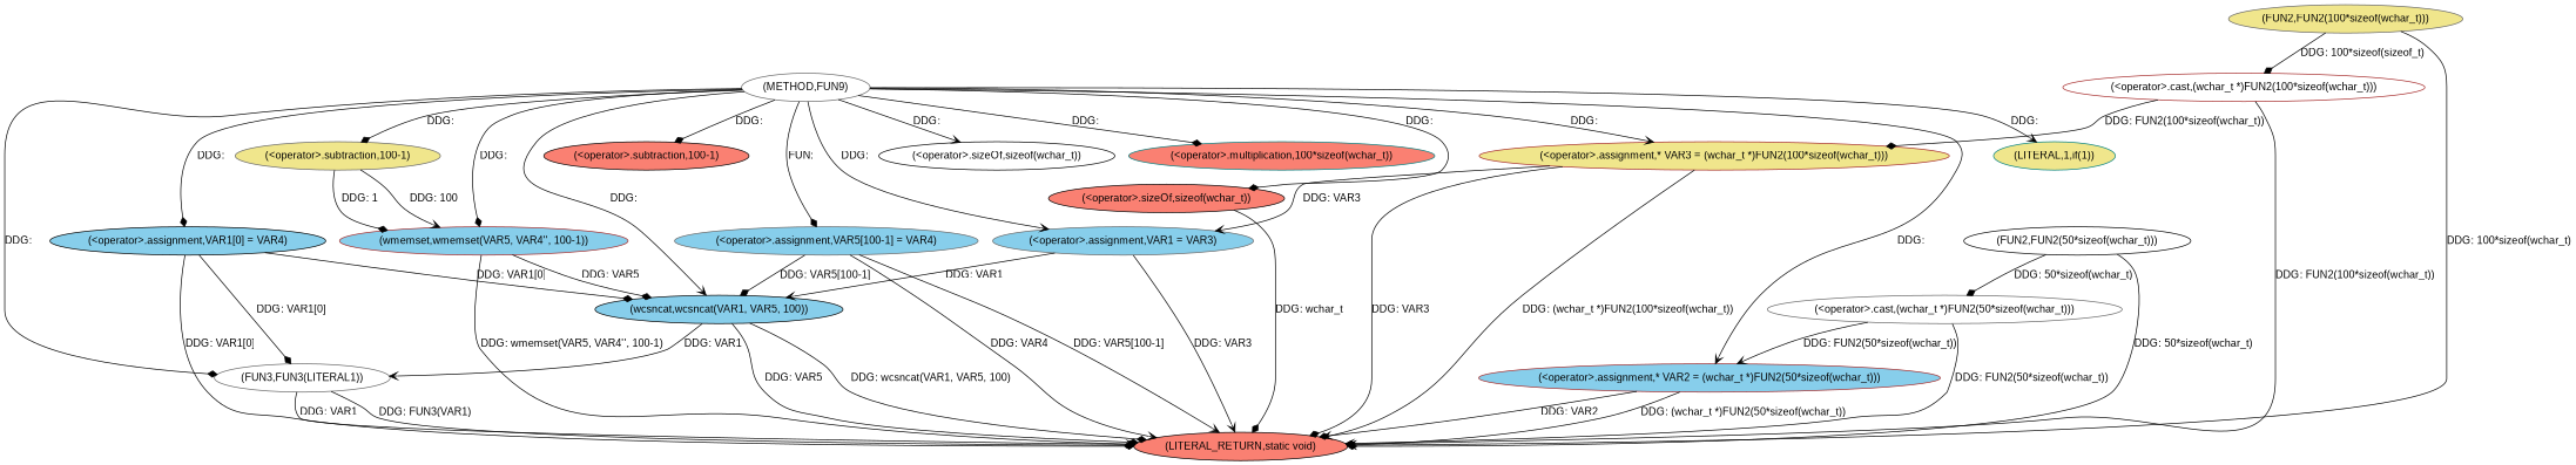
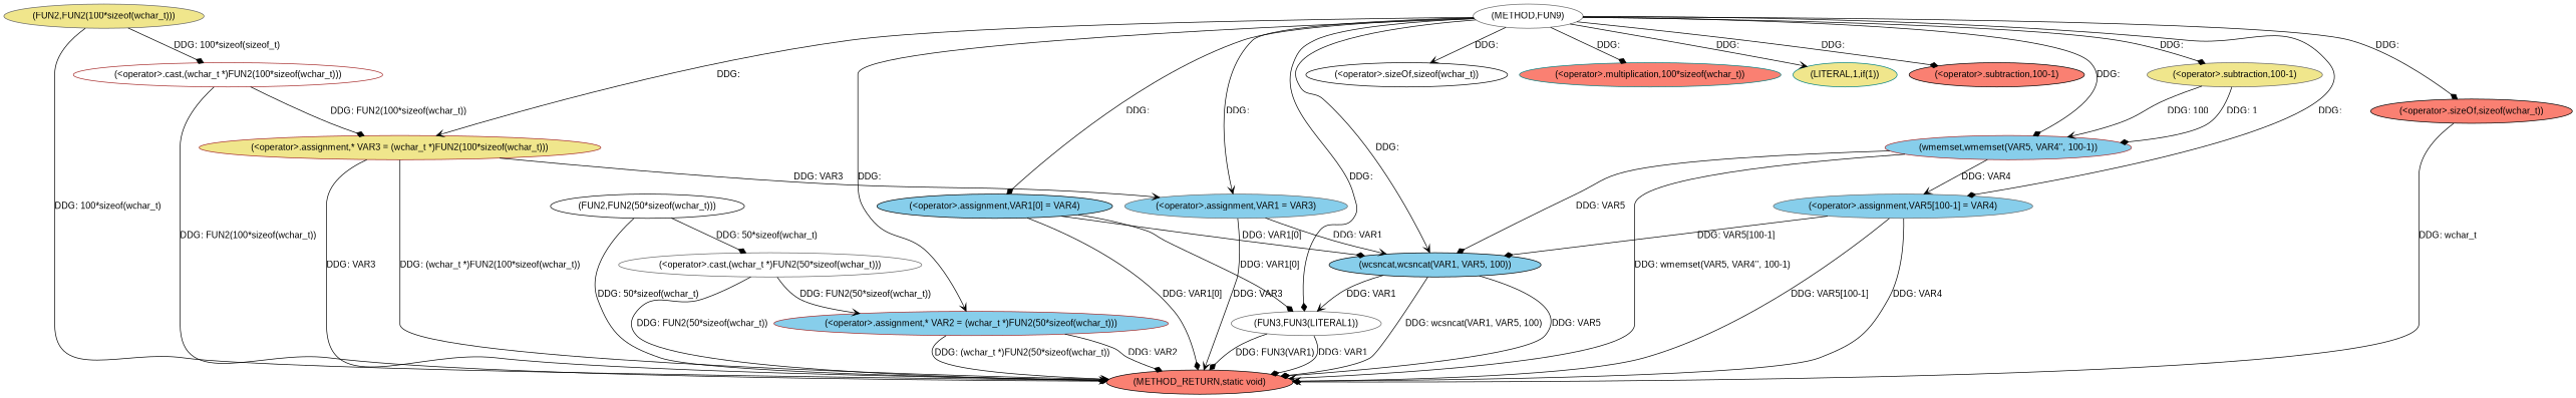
  digraph {
    fontname="Liberation Sans"
    node [color=gray40 fillcolor=white fontname="Liberation Sans" style=filled]
    edge [arrowhead=diamond fontname="Liberation Sans"]
    n1 [label="(METHOD,FUN9)"]
    n2 [color=brown fillcolor=skyblue label="(<operator>.assignment,* VAR2 = (wchar_t *)FUN2(50*sizeof(wchar_t)))"]
    n3 [color=black label="(<operator>.sizeOf,sizeof(wchar_t))"]
    n4 [color=brown fillcolor=khaki label="(<operator>.assignment,* VAR3 = (wchar_t *)FUN2(100*sizeof(wchar_t)))"]
    n5 [color=teal fillcolor=salmon label="(<operator>.multiplication,100*sizeof(wchar_t))"]
    n6 [color=black fillcolor=salmon label="(<operator>.sizeOf,sizeof(wchar_t))"]
    n7 [color=teal fillcolor=khaki label="(LITERAL,1,if(1))"]
    n8 [fillcolor=skyblue label="(<operator>.assignment,VAR1 = VAR3)"]
    n9 [color=black fillcolor=skyblue label="(<operator>.assignment,VAR1[0] = VAR4)"]
    n10 [color=brown fillcolor=skyblue label="(wmemset,wmemset(VAR5, VAR4'', 100-1))"]
    n11 [fillcolor=khaki label="(<operator>.subtraction,100-1)"]
    n12 [fillcolor=skyblue label="(<operator>.assignment,VAR5[100-1] = VAR4)"]
    n13 [color=black fillcolor=salmon label="(<operator>.subtraction,100-1)"]
    n14 [color=black fillcolor=skyblue label="(wcsncat,wcsncat(VAR1, VAR5, 100))"]
    n15 [label="(FUN3,FUN3(LITERAL1))"]
-   n16 [color=black fillcolor=salmon label="(LITERAL_RETURN,static void)"]
+   n16 [color=black fillcolor=salmon label="(METHOD_RETURN,static void)"]
    n17 [label="(<operator>.cast,(wchar_t *)FUN2(50*sizeof(wchar_t)))"]
    n18 [color=black label="(FUN2,FUN2(50*sizeof(wchar_t)))"]
    n19 [color=brown label="(<operator>.cast,(wchar_t *)FUN2(100*sizeof(wchar_t)))"]
    n20 [fillcolor=khaki label="(FUN2,FUN2(100*sizeof(wchar_t)))"]
    n1 -> n2 [arrowhead=vee label="DDG: "]
    n1 -> n3 [arrowhead=vee label="DDG: "]
    n1 -> n4 [arrowhead=vee label="DDG: "]
    n1 -> n5 [label="DDG: "]
    n1 -> n6 [label="DDG: "]
    n1 -> n7 [arrowhead=vee label="DDG: "]
    n1 -> n8 [arrowhead=vee label="DDG: "]
    n1 -> n9 [label="DDG: "]
    n1 -> n10 [label="DDG: "]
    n1 -> n11 [label="DDG: "]
-   n1 -> n12 [label="FUN: "]
+   n1 -> n12 [label="DDG: "]
    n1 -> n13 [label="DDG: "]
    n1 -> n14 [arrowhead=vee label="DDG: "]
    n1 -> n15 [label="DDG: "]
    n2 -> n16 [label="DDG: VAR2"]
    n2 -> n16 [arrowhead=vee label="DDG: (wchar_t *)FUN2(50*sizeof(wchar_t))"]
    n4 -> n8 [arrowhead=vee label="DDG: VAR3"]
    n4 -> n16 [arrowhead=vee label="DDG: (wchar_t *)FUN2(100*sizeof(wchar_t))"]
    n4 -> n16 [label="DDG: VAR3"]
    n6 -> n16 [label="DDG: wchar_t"]
    n8 -> n14 [arrowhead=vee label="DDG: VAR1"]
    n8 -> n16 [arrowhead=vee label="DDG: VAR3"]
    n9 -> n14 [label="DDG: VAR1[0]"]
    n9 -> n15 [label="DDG: VAR1[0]"]
    n9 -> n16 [label="DDG: VAR1[0]"]
+   n10 -> n12 [arrowhead=vee label="DDG: VAR4"]
    n10 -> n14 [label="DDG: VAR5"]
    n10 -> n16 [arrowhead=vee label="DDG: wmemset(VAR5, VAR4'', 100-1)"]
    n11 -> n10 [arrowhead=vee label="DDG: 100"]
    n11 -> n10 [label="DDG: 1"]
    n12 -> n14 [label="DDG: VAR5[100-1]"]
    n12 -> n16 [arrowhead=vee label="DDG: VAR4"]
    n12 -> n16 [arrowhead=vee label="DDG: VAR5[100-1]"]
    n14 -> n15 [arrowhead=vee label="DDG: VAR1"]
    n14 -> n16 [label="DDG: VAR5"]
    n14 -> n16 [label="DDG: wcsncat(VAR1, VAR5, 100)"]
    n15 -> n16 [label="DDG: FUN3(VAR1)"]
    n15 -> n16 [label="DDG: VAR1"]
    n17 -> n2 [arrowhead=vee label="DDG: FUN2(50*sizeof(wchar_t))"]
    n17 -> n16 [arrowhead=vee label="DDG: FUN2(50*sizeof(wchar_t))"]
    n18 -> n16 [label="DDG: 50*sizeof(wchar_t)"]
    n18 -> n17 [label="DDG: 50*sizeof(wchar_t)"]
    n19 -> n4 [label="DDG: FUN2(100*sizeof(wchar_t))"]
    n19 -> n16 [label="DDG: FUN2(100*sizeof(wchar_t))"]
    n20 -> n16 [arrowhead=vee label="DDG: 100*sizeof(wchar_t)"]
    n20 -> n19 [label="DDG: 100*sizeof(sizeof_t)"]
  }
